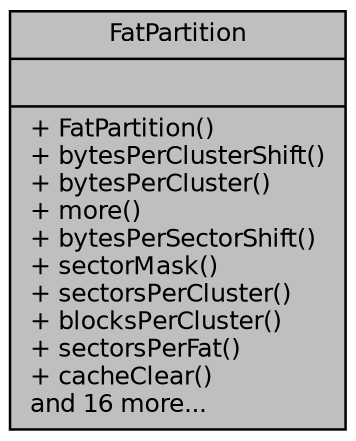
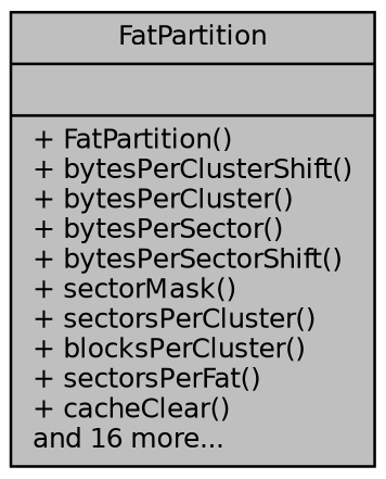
  digraph {
-   n1 [color=black fillcolor=grey75 fontcolor=black fontname=Helvetica fontsize=10 height=0.2 label="{FatPartition\n||+ FatPartition()\l+ bytesPerClusterShift()\l+ bytesPerCluster()\l+ more()\l+ bytesPerSectorShift()\l+ sectorMask()\l+ sectorsPerCluster()\l+ blocksPerCluster()\l+ sectorsPerFat()\l+ cacheClear()\land 16 more...\l}" shape=record style=filled width=0.4]
+   n1 [color=black fillcolor=grey75 fontcolor=black fontname=Helvetica fontsize=10 height=0.2 label="{FatPartition\n||+ FatPartition()\l+ bytesPerClusterShift()\l+ bytesPerCluster()\l+ bytesPerSector()\l+ bytesPerSectorShift()\l+ sectorMask()\l+ sectorsPerCluster()\l+ blocksPerCluster()\l+ sectorsPerFat()\l+ cacheClear()\land 16 more...\l}" shape=record style=filled width=0.4]
  }
